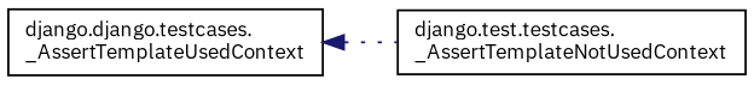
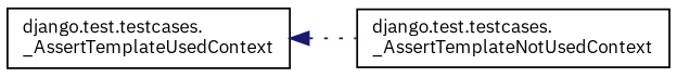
  digraph {
    rankdir=LR
    fontname="IBM Plex Sans"
    node [color=black fillcolor=white fontname="IBM Plex Sans" fontsize=10 shape=record style=filled]
-   n1 [height=0.2 label="django.django.testcases.\l_AssertTemplateUsedContext" width=0.4]
+   n1 [height=0.2 label="django.test.testcases.\l_AssertTemplateUsedContext" width=0.4]
    n2 [height=0.2 label="django.test.testcases.\l_AssertTemplateNotUsedContext" width=0.4]
    n1 -> n2 [color=midnightblue dir=back fontname="IBM Plex Sans" fontsize=10 labelfontname=Helvetica labelfontsize=10 style=dotted]
  }
